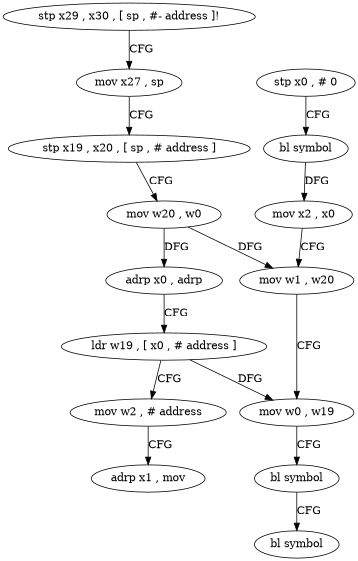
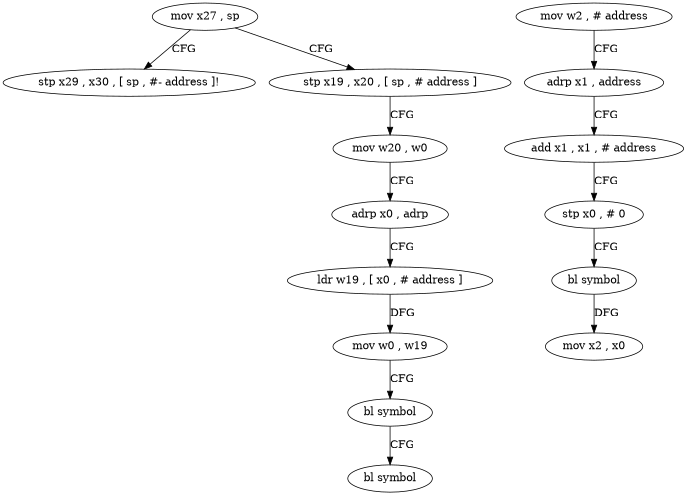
  digraph {
    n1 [label="stp x29 , x30 , [ sp , #- address ]!"]
    n2 [label="mov x27 , sp"]
    n3 [label="stp x19 , x20 , [ sp , # address ]"]
    n4 [label="mov w20 , w0"]
    n5 [label="adrp x0 , adrp"]
-   n6 [label="mov w1 , w20"]
    n7 [label="ldr w19 , [ x0 , # address ]"]
    n8 [label="mov w0 , w19"]
    n9 [label="mov w2 , # address"]
-   n10 [label="adrp x1 , mov"]
+   n10 [label="adrp x1 , address"]
    n11 [label="bl symbol"]
+   n12 [label="add x1 , x1 , # address"]
    n13 [label="stp x0 , # 0"]
    n14 [label="bl symbol"]
    n15 [label="mov x2 , x0"]
    n16 [label="bl symbol"]
-   n1 -> n2 [label=CFG]
+   n2 -> n1 [label=CFG]
    n2 -> n3 [label=CFG]
    n3 -> n4 [label=CFG]
-   n4 -> n5 [label=DFG]
-   n4 -> n6 [label=DFG]
+   n4 -> n5 [label=CFG]
    n5 -> n7 [label=CFG]
-   n6 -> n8 [label=CFG]
    n7 -> n8 [label=DFG]
-   n7 -> n9 [label=CFG]
    n8 -> n11 [label=CFG]
    n9 -> n10 [label=CFG]
+   n10 -> n12 [label=CFG]
    n11 -> n16 [label=CFG]
+   n12 -> n13 [label=CFG]
    n13 -> n14 [label=CFG]
    n14 -> n15 [label=DFG]
-   n15 -> n6 [label=CFG]
  }
